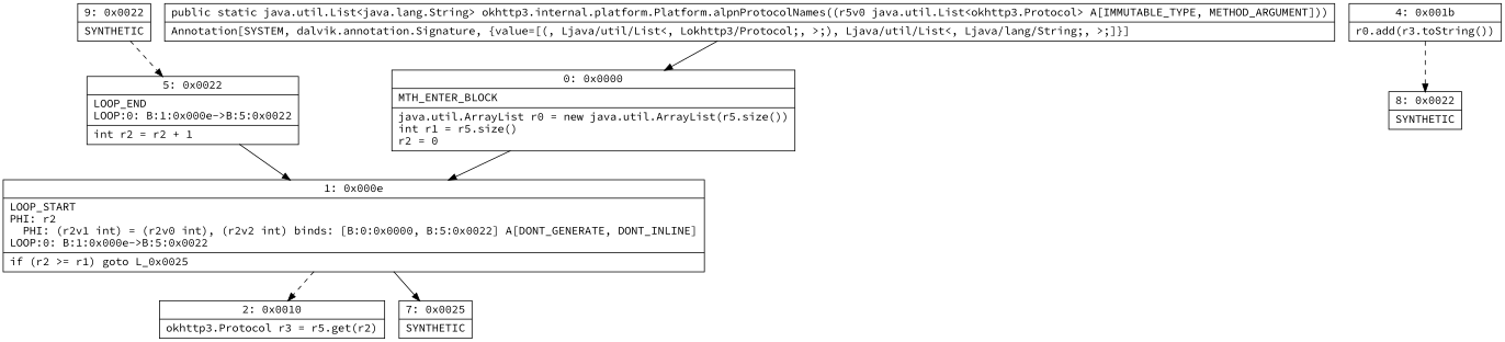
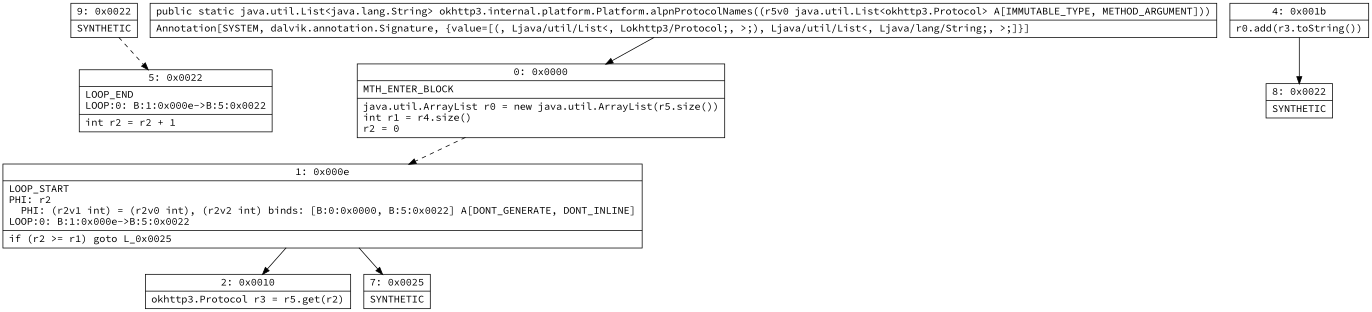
  digraph {
    fontname="Source Code Pro"
    node [fontname="Source Code Pro" shape=record]
    edge [fontname="Source Code Pro"]
-   n1 [label="{0\:\ 0x0000|MTH_ENTER_BLOCK\l|java.util.ArrayList r0 = new java.util.ArrayList(r5.size())\lint r1 = r5.size()\lr2 = 0\l}"]
+   n1 [label="{0\:\ 0x0000|MTH_ENTER_BLOCK\l|java.util.ArrayList r0 = new java.util.ArrayList(r5.size())\lint r1 = r4.size()\lr2 = 0\l}"]
    n2 [label="{1\:\ 0x000e|LOOP_START\lPHI: r2 \l  PHI: (r2v1 int) = (r2v0 int), (r2v2 int) binds: [B:0:0x0000, B:5:0x0022] A[DONT_GENERATE, DONT_INLINE]\lLOOP:0: B:1:0x000e\-\>B:5:0x0022\l|if (r2 \>= r1) goto L_0x0025\l}"]
    n3 [label="{2\:\ 0x0010|okhttp3.Protocol r3 = r5.get(r2)\l}"]
    n4 [label="{7\:\ 0x0025|SYNTHETIC\l}"]
    n5 [label="{4\:\ 0x001b|r0.add(r3.toString())\l}"]
    n6 [label="{8\:\ 0x0022|SYNTHETIC\l}"]
    n7 [label="{9\:\ 0x0022|SYNTHETIC\l}"]
    n8 [label="{5\:\ 0x0022|LOOP_END\lLOOP:0: B:1:0x000e\-\>B:5:0x0022\l|int r2 = r2 + 1\l}"]
    n9 [label="{public static java.util.List\<java.lang.String\> okhttp3.internal.platform.Platform.alpnProtocolNames((r5v0 java.util.List\<okhttp3.Protocol\> A[IMMUTABLE_TYPE, METHOD_ARGUMENT]))  | Annotation[SYSTEM, dalvik.annotation.Signature, \{value=[(, Ljava\/util\/List\<, Lokhttp3\/Protocol;, \>;), Ljava\/util\/List\<, Ljava\/lang\/String;, \>;]\}]\l}"]
-   n1 -> n2
-   n2 -> n3 [style=dashed]
+   n1 -> n2 [style=dashed]
+   n2 -> n3 [style=solid]
    n2 -> n4
-   n5 -> n6 [style=dashed]
+   n5 -> n6
    n7 -> n8 [style=dashed]
-   n8 -> n2
    n9 -> n1
  }
